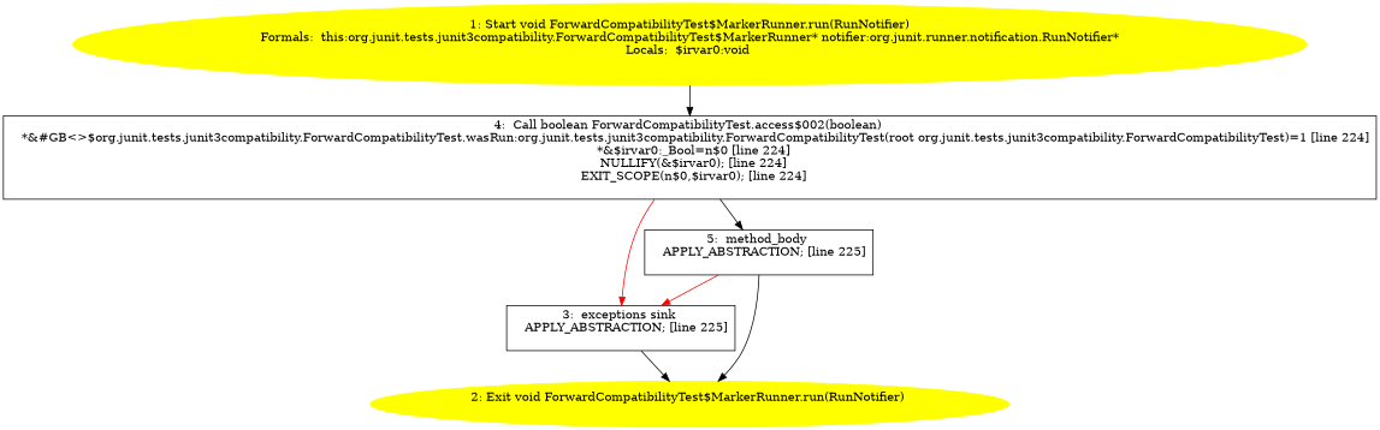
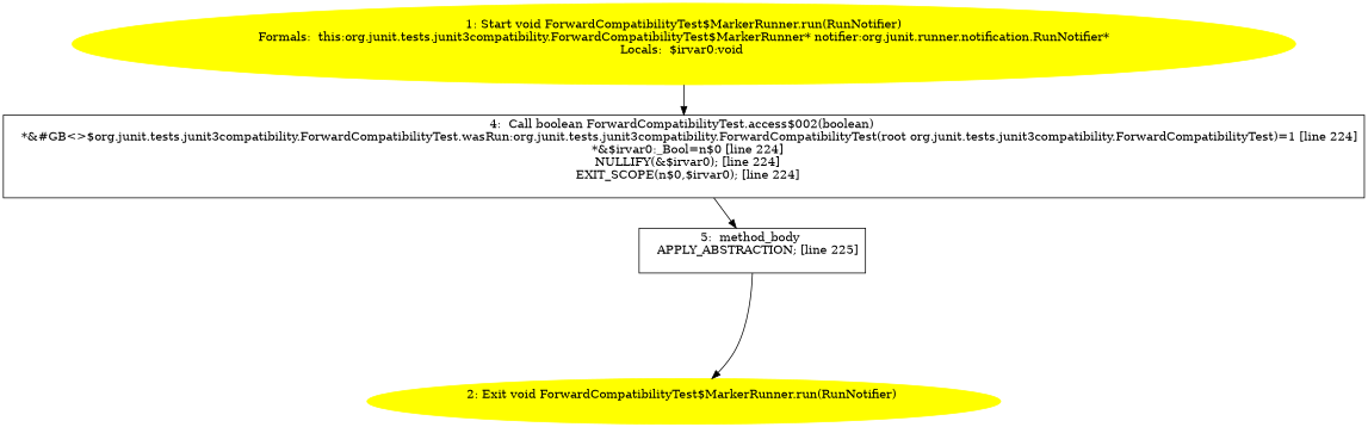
  digraph {
    fontname="DejaVu Serif"
    node [fontname="DejaVu Serif" shape=box]
    edge [fontname="DejaVu Serif"]
    n1 [color=yellow label="1: Start void ForwardCompatibilityTest$MarkerRunner.run(RunNotifier)\nFormals:  this:org.junit.tests.junit3compatibility.ForwardCompatibilityTest$MarkerRunner* notifier:org.junit.runner.notification.RunNotifier*\nLocals:  $irvar0:void \n  " style=filled shape=""]
    n2 [label="4:  Call boolean ForwardCompatibilityTest.access$002(boolean) \n   *&#GB<>$org.junit.tests.junit3compatibility.ForwardCompatibilityTest.wasRun:org.junit.tests.junit3compatibility.ForwardCompatibilityTest(root org.junit.tests.junit3compatibility.ForwardCompatibilityTest)=1 [line 224]\n  *&$irvar0:_Bool=n$0 [line 224]\n  NULLIFY(&$irvar0); [line 224]\n  EXIT_SCOPE(n$0,$irvar0); [line 224]\n "]
-   n3 [label="3:  exceptions sink \n   APPLY_ABSTRACTION; [line 225]\n "]
    n4 [label="5:  method_body \n   APPLY_ABSTRACTION; [line 225]\n "]
    n5 [color=yellow label="2: Exit void ForwardCompatibilityTest$MarkerRunner.run(RunNotifier) \n  " style=filled shape=""]
    n1 -> n2
-   n2 -> n3 [color=red]
    n2 -> n4
-   n3 -> n5
-   n4 -> n3 [color=red]
    n4 -> n5
  }
